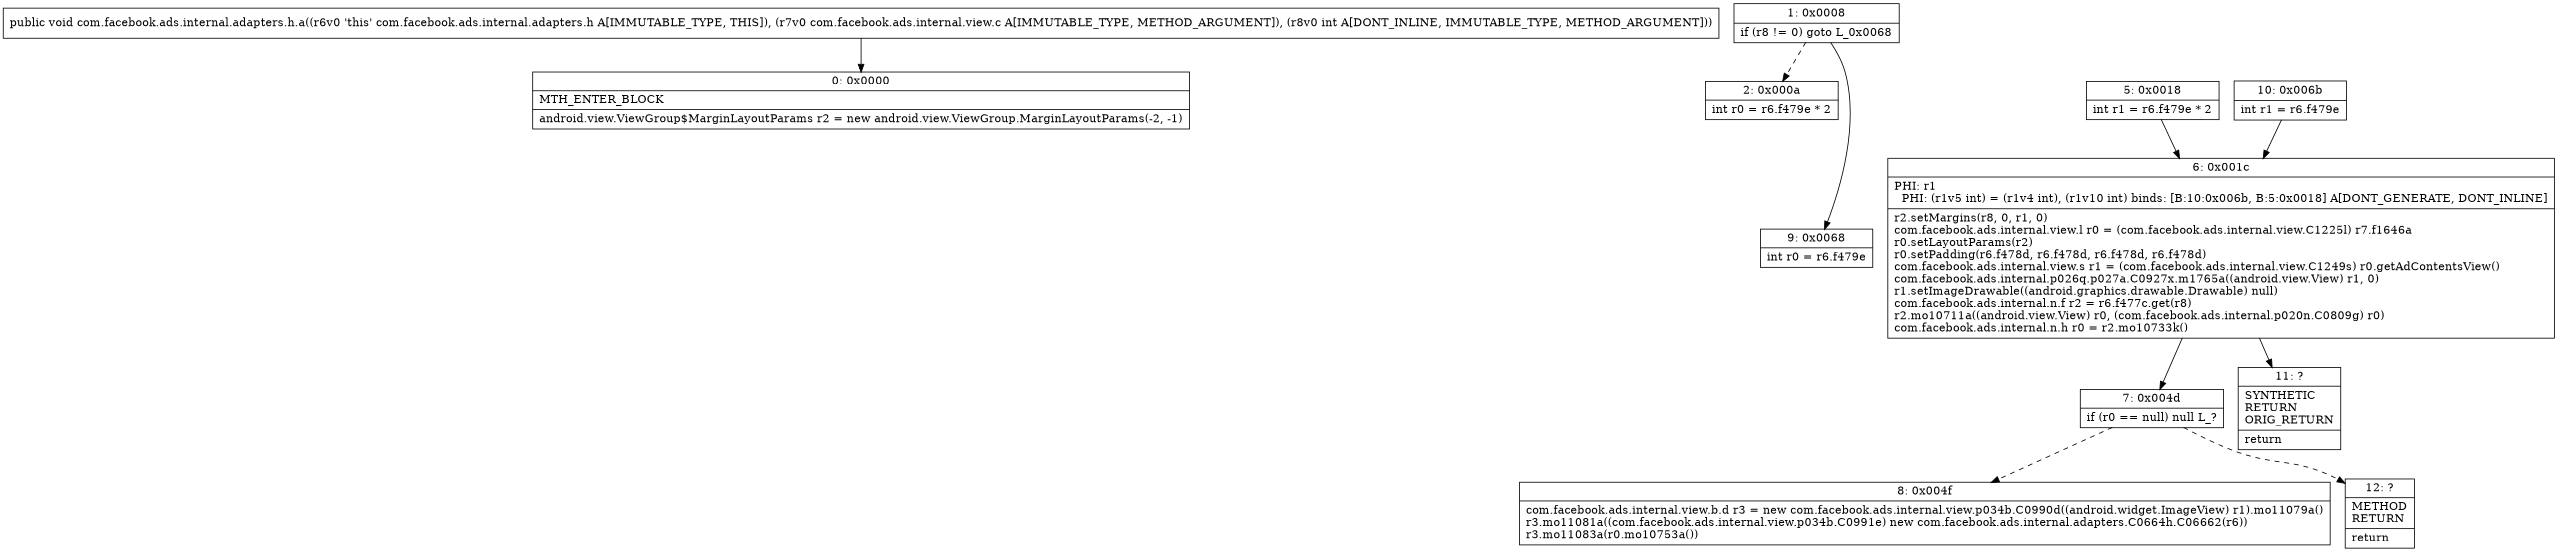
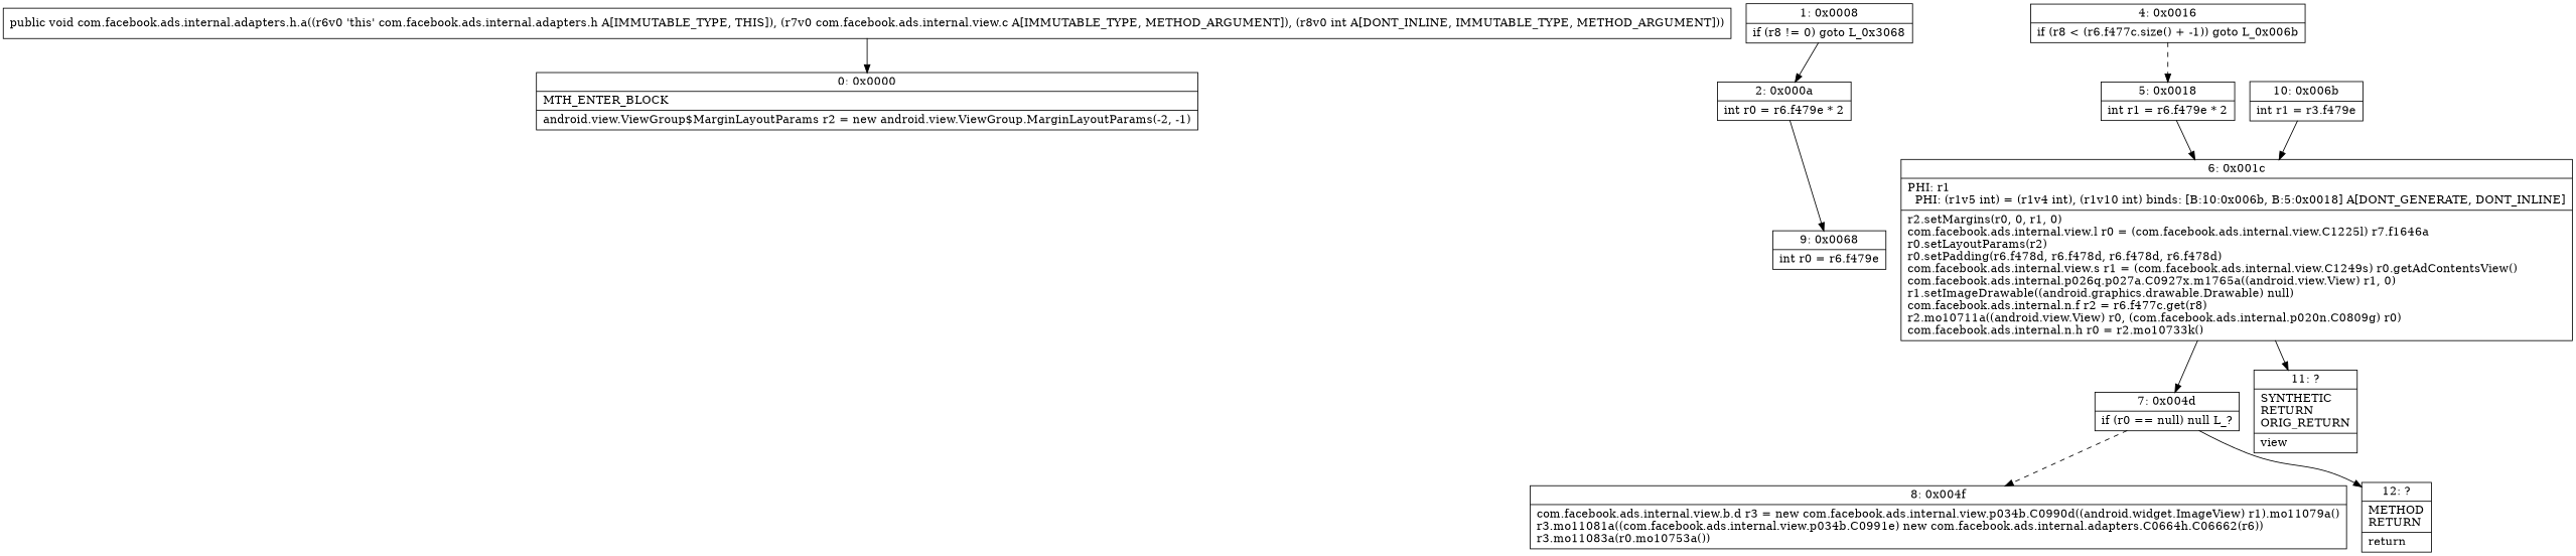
  digraph {
    node [shape=record]
    n1 [label="{0\:\ 0x0000|MTH_ENTER_BLOCK\l|android.view.ViewGroup$MarginLayoutParams r2 = new android.view.ViewGroup.MarginLayoutParams(\-2, \-1)\l}"]
-   n2 [label="{1\:\ 0x0008|if (r8 != 0) goto L_0x0068\l}"]
+   n2 [label="{1\:\ 0x0008|if (r8 != 0) goto L_0x3068\l}"]
    n3 [label="{2\:\ 0x000a|int r0 = r6.f479e * 2\l}"]
    n4 [label="{9\:\ 0x0068|int r0 = r6.f479e\l}"]
+   n5 [label="{4\:\ 0x0016|if (r8 \< (r6.f477c.size() + \-1)) goto L_0x006b\l}"]
    n6 [label="{5\:\ 0x0018|int r1 = r6.f479e * 2\l}"]
-   n7 [label="{6\:\ 0x001c|PHI: r1 \l  PHI: (r1v5 int) = (r1v4 int), (r1v10 int) binds: [B:10:0x006b, B:5:0x0018] A[DONT_GENERATE, DONT_INLINE]\l|r2.setMargins(r8, 0, r1, 0)\lcom.facebook.ads.internal.view.l r0 = (com.facebook.ads.internal.view.C1225l) r7.f1646a\lr0.setLayoutParams(r2)\lr0.setPadding(r6.f478d, r6.f478d, r6.f478d, r6.f478d)\lcom.facebook.ads.internal.view.s r1 = (com.facebook.ads.internal.view.C1249s) r0.getAdContentsView()\lcom.facebook.ads.internal.p026q.p027a.C0927x.m1765a((android.view.View) r1, 0)\lr1.setImageDrawable((android.graphics.drawable.Drawable) null)\lcom.facebook.ads.internal.n.f r2 = r6.f477c.get(r8)\lr2.mo10711a((android.view.View) r0, (com.facebook.ads.internal.p020n.C0809g) r0)\lcom.facebook.ads.internal.n.h r0 = r2.mo10733k()\l}"]
-   n8 [label="{10\:\ 0x006b|int r1 = r6.f479e\l}"]
+   n7 [label="{6\:\ 0x001c|PHI: r1 \l  PHI: (r1v5 int) = (r1v4 int), (r1v10 int) binds: [B:10:0x006b, B:5:0x0018] A[DONT_GENERATE, DONT_INLINE]\l|r2.setMargins(r0, 0, r1, 0)\lcom.facebook.ads.internal.view.l r0 = (com.facebook.ads.internal.view.C1225l) r7.f1646a\lr0.setLayoutParams(r2)\lr0.setPadding(r6.f478d, r6.f478d, r6.f478d, r6.f478d)\lcom.facebook.ads.internal.view.s r1 = (com.facebook.ads.internal.view.C1249s) r0.getAdContentsView()\lcom.facebook.ads.internal.p026q.p027a.C0927x.m1765a((android.view.View) r1, 0)\lr1.setImageDrawable((android.graphics.drawable.Drawable) null)\lcom.facebook.ads.internal.n.f r2 = r6.f477c.get(r8)\lr2.mo10711a((android.view.View) r0, (com.facebook.ads.internal.p020n.C0809g) r0)\lcom.facebook.ads.internal.n.h r0 = r2.mo10733k()\l}"]
+   n8 [label="{10\:\ 0x006b|int r1 = r3.f479e\l}"]
    n9 [label="{7\:\ 0x004d|if (r0 == null) null L_?\l}"]
-   n10 [label="{11\:\ ?|SYNTHETIC\lRETURN\lORIG_RETURN\l|return\l}"]
+   n10 [label="{11\:\ ?|SYNTHETIC\lRETURN\lORIG_RETURN\l|view\l}"]
    n11 [label="{8\:\ 0x004f|com.facebook.ads.internal.view.b.d r3 = new com.facebook.ads.internal.view.p034b.C0990d((android.widget.ImageView) r1).mo11079a()\lr3.mo11081a((com.facebook.ads.internal.view.p034b.C0991e) new com.facebook.ads.internal.adapters.C0664h.C06662(r6))\lr3.mo11083a(r0.mo10753a())\l}"]
    n12 [label="{12\:\ ?|METHOD\lRETURN\l|return\l}"]
    n13 [label="{public void com.facebook.ads.internal.adapters.h.a((r6v0 'this' com.facebook.ads.internal.adapters.h A[IMMUTABLE_TYPE, THIS]), (r7v0 com.facebook.ads.internal.view.c A[IMMUTABLE_TYPE, METHOD_ARGUMENT]), (r8v0 int A[DONT_INLINE, IMMUTABLE_TYPE, METHOD_ARGUMENT])) }"]
-   n2 -> n3 [style=dashed]
-   n2 -> n4
+   n2 -> n3 [style=solid]
+   n3 -> n4
+   n5 -> n6 [style=dashed]
    n6 -> n7
    n7 -> n9
    n7 -> n10
    n8 -> n7
    n9 -> n11 [style=dashed]
-   n9 -> n12 [style=dashed]
+   n9 -> n12
    n13 -> n1
  }
